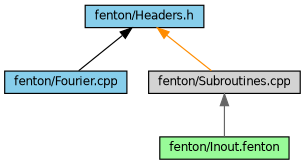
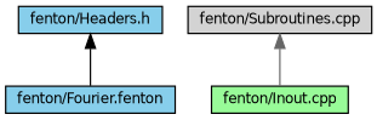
  digraph {
    node [color=black fillcolor=skyblue fontname=Helvetica fontsize=10 shape=record style=filled]
    edge [dir=back fontname=Helvetica fontsize=10 labelfontname=Helvetica labelfontsize=10 style=solid]
    n1 [fontcolor=black height=0.2 label="fenton/Headers.h" width=0.4]
-   n2 [height=0.2 label="fenton/Fourier.cpp" width=0.4]
+   n2 [height=0.2 label="fenton/Fourier.fenton" width=0.4]
    n3 [fillcolor=lightgrey height=0.2 label="fenton/Subroutines.cpp" width=0.4]
-   n4 [fillcolor=palegreen height=0.2 label="fenton/Inout.fenton" width=0.4]
+   n4 [fillcolor=palegreen height=0.2 label="fenton/Inout.cpp" width=0.4]
    n1 -> n2 [color=black]
-   n1 -> n3 [color=darkorange]
    n3 -> n4 [color=gray40]
  }
